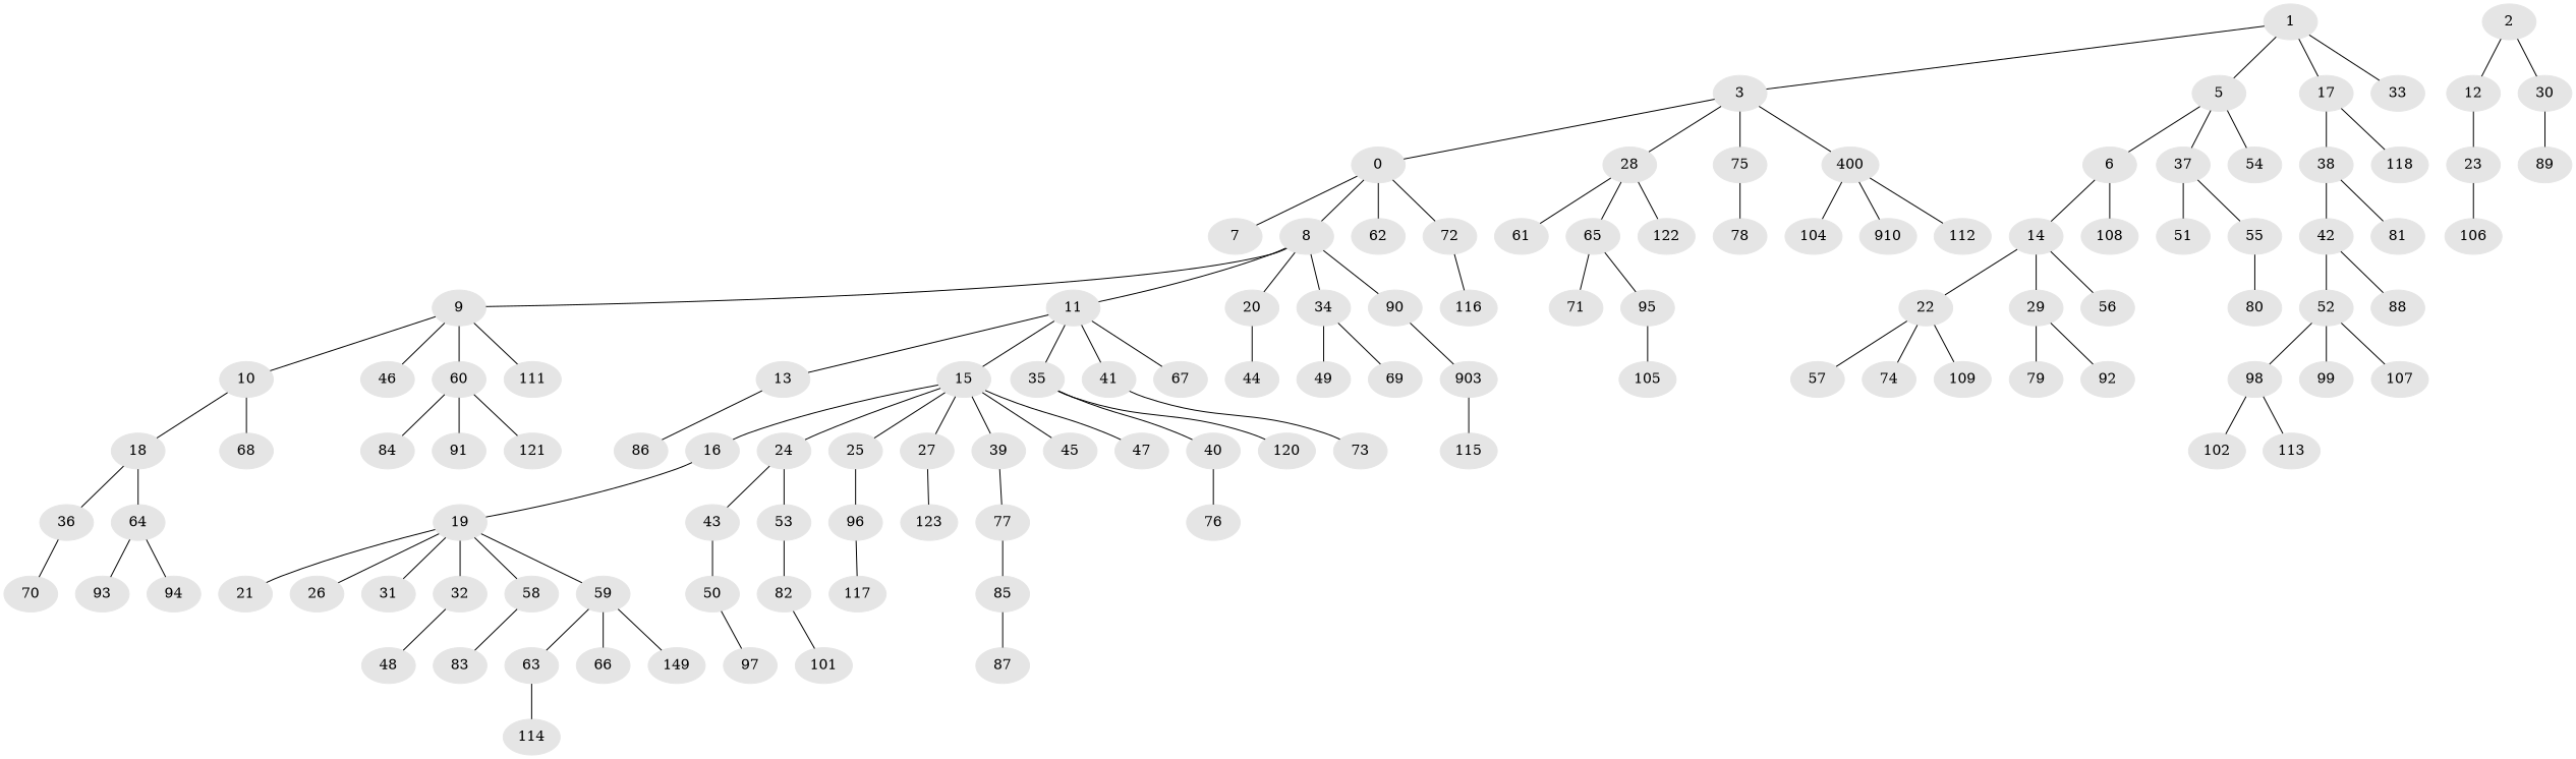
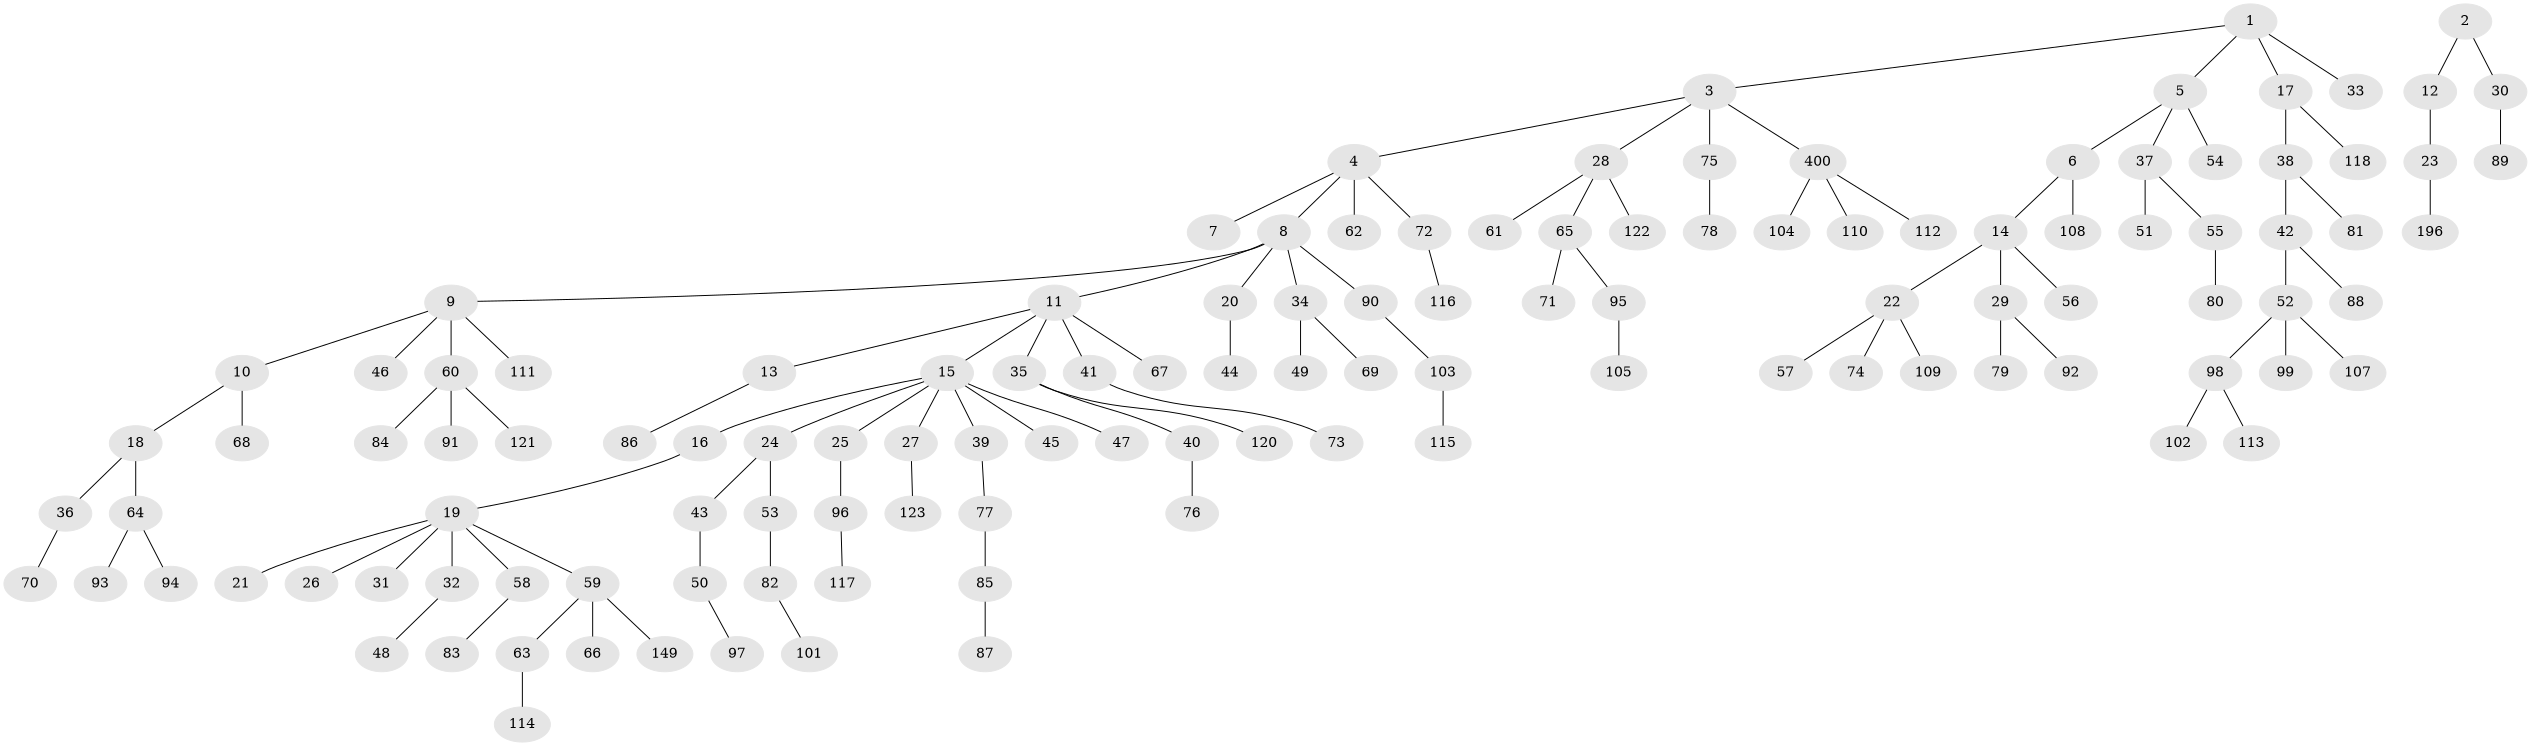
  graph {
    node [color=gray90 style=filled]
    1
    3
    5
    17
    33
    2
    12
    30
-   4 [label=0]
+   4
    28
    75
    n12 [label=400]
    6
    37
    54
    38
    118
    23
    89
    7
    8
    62
    72
    61
    65
    122
    78
    104
-   110 [label=910]
+   110
    112
    9
    11
    20
    34
    90
    116
    14
    108
    51
    55
    22
    29
    56
    10
    46
    60
    111
    13
    15
    35
    41
    67
    44
    49
    69
-   103 [label=903]
+   103
    18
    68
    84
    91
    121
    36
    64
    86
    16
    24
    25
    27
    39
    45
    47
    40
    120
    73
-   106
+   106 [label=196]
    57
    74
    109
    79
    92
    19
    43
    53
    96
    123
    77
    21
    26
    31
    32
    58
    59
    42
    81
    70
    93
    94
    48
    83
    63
    66
    n102 [label=149]
    50
    82
    117
    71
    95
    76
    80
    52
    88
    85
    98
    99
    107
    97
    102
    113
    101
    114
    105
    87
    115
    1 -- 3
    1 -- 5
    1 -- 17
    1 -- 33
    3 -- 4
    3 -- 28
    3 -- 75
    3 -- n12
    5 -- 6
    5 -- 37
    5 -- 54
    17 -- 38
    17 -- 118
    2 -- 12
    2 -- 30
    12 -- 23
    30 -- 89
    4 -- 7
    4 -- 8
    4 -- 62
    4 -- 72
    28 -- 61
    28 -- 65
    28 -- 122
    75 -- 78
    n12 -- 104
    n12 -- 110
    n12 -- 112
    6 -- 14
    6 -- 108
    37 -- 51
    37 -- 55
    38 -- 42
    38 -- 81
    23 -- 106
    8 -- 9
    8 -- 11
    8 -- 20
    8 -- 34
    8 -- 90
    72 -- 116
    65 -- 71
    65 -- 95
    9 -- 10
    9 -- 46
    9 -- 60
    9 -- 111
    11 -- 13
    11 -- 15
    11 -- 35
    11 -- 41
    11 -- 67
    20 -- 44
    34 -- 49
    34 -- 69
    90 -- 103
    14 -- 22
    14 -- 29
    14 -- 56
    55 -- 80
    22 -- 57
    22 -- 74
    22 -- 109
    29 -- 79
    29 -- 92
    10 -- 18
    10 -- 68
    60 -- 84
    60 -- 91
    60 -- 121
    13 -- 86
    15 -- 16
    15 -- 24
    15 -- 25
    15 -- 27
    15 -- 39
    15 -- 45
    15 -- 47
    35 -- 40
    35 -- 120
    41 -- 73
    103 -- 115
    18 -- 36
    18 -- 64
    36 -- 70
    64 -- 93
    64 -- 94
    16 -- 19
    24 -- 43
    24 -- 53
    25 -- 96
    27 -- 123
    39 -- 77
    40 -- 76
    19 -- 21
    19 -- 26
    19 -- 31
    19 -- 32
    19 -- 58
    19 -- 59
    43 -- 50
    53 -- 82
    96 -- 117
    77 -- 85
    32 -- 48
    58 -- 83
    59 -- 63
    59 -- 66
    59 -- n102
    42 -- 52
    42 -- 88
    63 -- 114
    50 -- 97
    82 -- 101
    95 -- 105
    52 -- 98
    52 -- 99
    52 -- 107
    85 -- 87
    98 -- 102
    98 -- 113
  }
